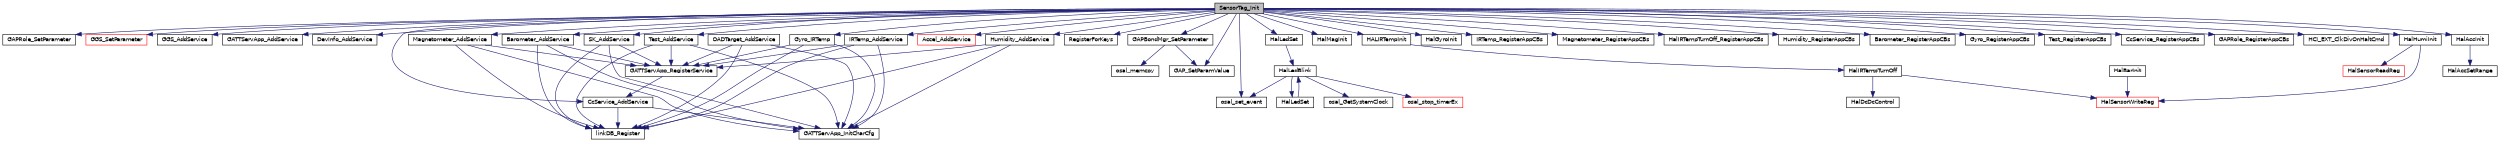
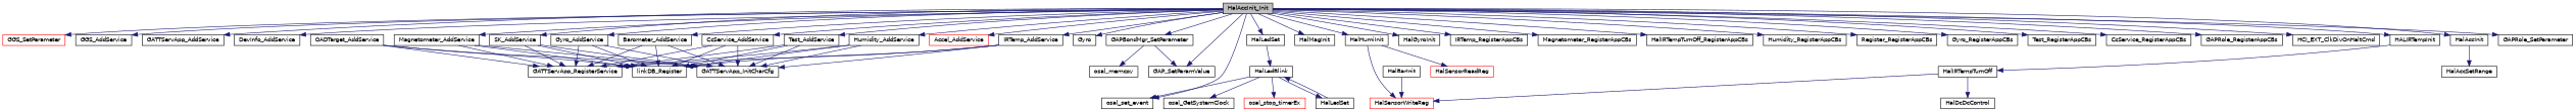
  digraph {
    rankdir=TB
    node [color=black fillcolor=white fontname=Helvetica fontsize=10 shape=record style=filled]
    edge [color=midnightblue fontname=Helvetica fontsize=10 labelfontname=Helvetica labelfontsize=10 style=solid]
-   n1 [fillcolor=grey75 fontcolor=black height=0.2 label=SensorTag_Init width=0.4]
+   n1 [fillcolor=grey75 fontcolor=black height=0.2 label=HalAccInit_Init width=0.4]
    n2 [height=0.2 label=GAP_SetParamValue width=0.4]
    n3 [height=0.2 label=GAPRole_SetParameter width=0.4]
    n4 [color=red height=0.2 label=GGS_SetParameter width=0.4]
    n5 [height=0.2 label=GAPBondMgr_SetParameter width=0.4]
    n6 [height=0.2 label=GGS_AddService width=0.4]
    n7 [height=0.2 label=GATTServApp_AddService width=0.4]
    n8 [height=0.2 label=DevInfo_AddService width=0.4]
    n9 [height=0.2 label=IRTemp_AddService width=0.4]
    n10 [color=red height=0.2 label=Accel_AddService width=0.4]
    n11 [height=0.2 label=Humidity_AddService width=0.4]
    n12 [height=0.2 label=Magnetometer_AddService width=0.4]
    n13 [height=0.2 label=Barometer_AddService width=0.4]
-   n14 [height=0.2 label=Gyro_IRTemp width=0.4]
+   n14 [height=0.2 label=Gyro_AddService width=0.4]
    n15 [height=0.2 label=SK_AddService width=0.4]
    n16 [height=0.2 label=Test_AddService width=0.4]
    n17 [height=0.2 label=CcService_AddService width=0.4]
-   n18 [height=0.2 label=RegisterForKeys width=0.4]
+   n18 [height=0.2 label=Gyro width=0.4]
    n19 [height=0.2 label=HalLedSet width=0.4]
    n20 [height=0.2 label=osal_set_event width=0.4]
    n21 [height=0.2 label=HALIRTempInit width=0.4]
    n22 [height=0.2 label=HalHumiInit width=0.4]
    n23 [height=0.2 label=HalMagInit width=0.4]
    n24 [height=0.2 label=HalAccInit width=0.4]
    n25 [height=0.2 label=HalGyroInit width=0.4]
    n26 [height=0.2 label=IRTemp_RegisterAppCBs width=0.4]
    n27 [height=0.2 label=Magnetometer_RegisterAppCBs width=0.4]
    n28 [height=0.2 label=HalIRTempTurnOff_RegisterAppCBs width=0.4]
    n29 [height=0.2 label=Humidity_RegisterAppCBs width=0.4]
-   n30 [height=0.2 label=Barometer_RegisterAppCBs width=0.4]
+   n30 [height=0.2 label=Register_RegisterAppCBs width=0.4]
    n31 [height=0.2 label=Gyro_RegisterAppCBs width=0.4]
    n32 [height=0.2 label=Test_RegisterAppCBs width=0.4]
    n33 [height=0.2 label=CcService_RegisterAppCBs width=0.4]
    n34 [height=0.2 label=GAPRole_RegisterAppCBs width=0.4]
    n35 [height=0.2 label=HCI_EXT_ClkDivOnHaltCmd width=0.4]
    n36 [height=0.2 label=osal_memcpy width=0.4]
    n37 [height=0.2 label=linkDB_Register width=0.4]
    n38 [height=0.2 label=GATTServApp_InitCharCfg width=0.4]
    n39 [height=0.2 label=GATTServApp_RegisterService width=0.4]
    n40 [height=0.2 label=OADTarget_AddService width=0.4]
    n41 [height=0.2 label=HalLedBlink width=0.4]
    n42 [height=0.2 label=HalIRTempTurnOff width=0.4]
    n43 [color=red height=0.2 label=HalSensorWriteReg width=0.4]
    n44 [color=red height=0.2 label=HalSensorReadReg width=0.4]
    n45 [height=0.2 label=HalAccSetRange width=0.4]
    n46 [height=0.2 label=HalBarInit width=0.4]
    n47 [height=0.2 label=osal_GetSystemClock width=0.4]
    n48 [color=red height=0.2 label=osal_stop_timerEx width=0.4]
    n49 [height=0.2 label=HalLedSet width=0.4]
    n50 [height=0.2 label=HalDcDcControl width=0.4]
    n1 -> n2
    n1 -> n3
    n1 -> n4
    n1 -> n5
    n1 -> n6
    n1 -> n7
    n1 -> n8
    n1 -> n9
    n1 -> n10
    n1 -> n11
    n1 -> n12
    n1 -> n13
    n1 -> n14
    n1 -> n15
    n1 -> n16
    n1 -> n17
    n1 -> n18
    n1 -> n19
    n1 -> n20
    n1 -> n21
    n1 -> n22
    n1 -> n23
    n1 -> n24
    n1 -> n25
    n1 -> n26
    n1 -> n27
    n1 -> n28
    n1 -> n29
    n1 -> n30
    n1 -> n31
    n1 -> n32
    n1 -> n33
    n1 -> n34
    n1 -> n35
    n5 -> n2
    n5 -> n36
    n9 -> n37
    n9 -> n38
    n9 -> n39
    n11 -> n37
    n11 -> n38
    n11 -> n39
    n12 -> n37
    n12 -> n38
    n12 -> n39
    n13 -> n37
    n13 -> n38
    n13 -> n39
    n14 -> n37
    n14 -> n38
    n14 -> n39
    n15 -> n37
    n15 -> n38
    n15 -> n39
    n16 -> n37
    n16 -> n38
    n16 -> n39
    n17 -> n37
    n17 -> n38
-   n39 -> n17
+   n17 -> n39
    n19 -> n41
    n21 -> n42
    n22 -> n43
    n22 -> n44
    n24 -> n45
    n40 -> n37
    n40 -> n38
    n40 -> n39
    n41 -> n20
    n41 -> n47
    n41 -> n48
    n41 -> n49
    n42 -> n43
    n42 -> n50
    n46 -> n43
    n49 -> n41
  }
